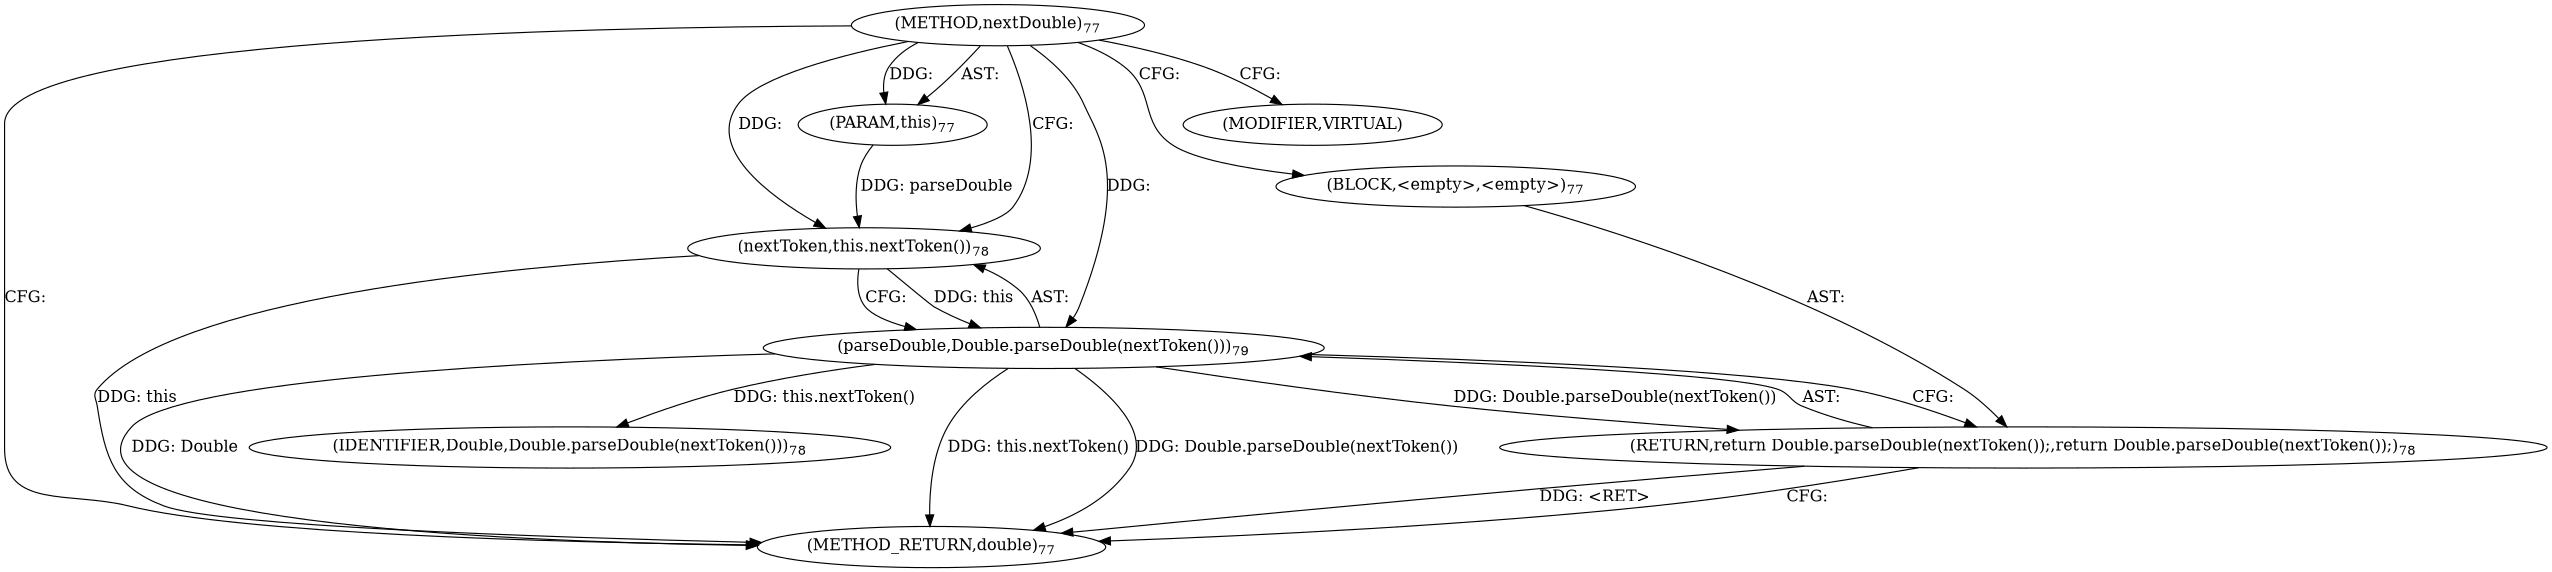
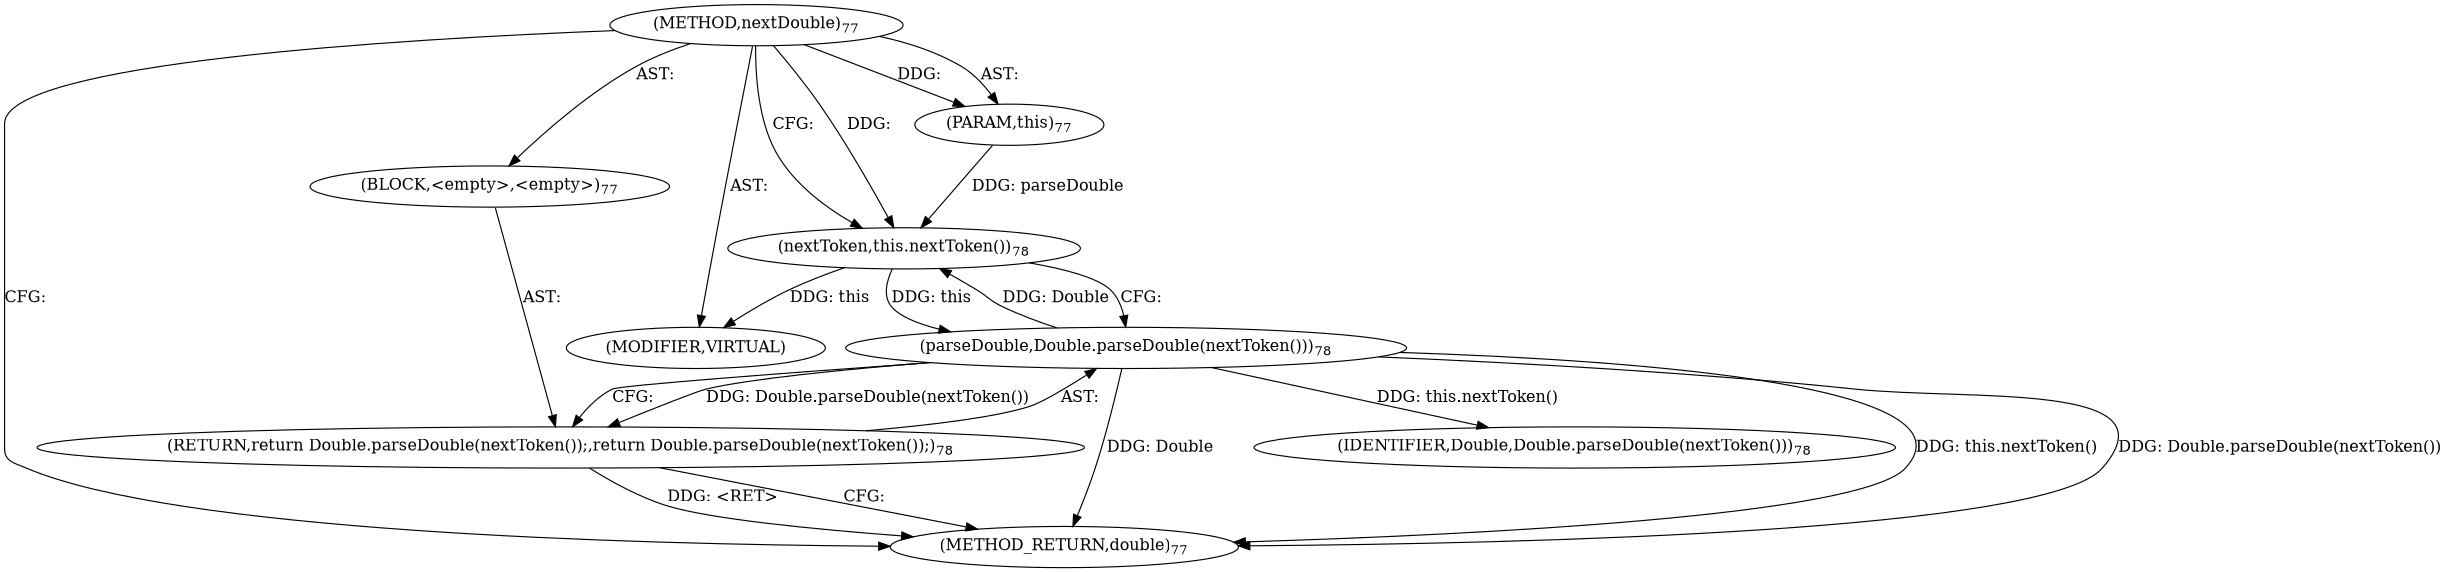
  digraph {
    n1 [label=<(METHOD,nextDouble)<SUB>77</SUB>>]
    n2 [label=<(PARAM,this)<SUB>77</SUB>>]
    n3 [label=<(BLOCK,&lt;empty&gt;,&lt;empty&gt;)<SUB>77</SUB>>]
-   n4 [label=<(parseDouble,Double.parseDouble(nextToken()))<SUB>79</SUB>>]
+   n4 [label=<(parseDouble,Double.parseDouble(nextToken()))<SUB>78</SUB>>]
    n5 [label=<(nextToken,this.nextToken())<SUB>78</SUB>>]
    n6 [label=<(MODIFIER,VIRTUAL)>]
    n7 [label=<(METHOD_RETURN,double)<SUB>77</SUB>>]
    n8 [label=<(RETURN,return Double.parseDouble(nextToken());,return Double.parseDouble(nextToken());)<SUB>78</SUB>>]
    n9 [label=<(IDENTIFIER,Double,Double.parseDouble(nextToken()))<SUB>78</SUB>>]
    n1 -> n2 [label="AST: "]
    n1 -> n2 [label="DDG: "]
-   n1 -> n3 [label="CFG: "]
-   n1 -> n4 [label="DDG: "]
+   n1 -> n3 [label="AST: "]
    n1 -> n5 [label="CFG: "]
    n1 -> n5 [label="DDG: "]
-   n1 -> n6 [label="CFG: "]
+   n1 -> n6 [label="AST: "]
    n1 -> n7 [label="CFG: "]
    n2 -> n5 [label="DDG: parseDouble"]
    n3 -> n8 [label="AST: "]
-   n4 -> n5 [label="AST: "]
+   n4 -> n5 [label="DDG: Double"]
    n4 -> n7 [label="DDG: Double"]
    n4 -> n7 [label="DDG: this.nextToken()"]
    n4 -> n7 [label="DDG: Double.parseDouble(nextToken())"]
    n4 -> n8 [label="CFG: "]
    n4 -> n8 [label="DDG: Double.parseDouble(nextToken())"]
    n4 -> n9 [label="DDG: this.nextToken()"]
    n5 -> n4 [label="CFG: "]
    n5 -> n4 [label="DDG: this"]
-   n5 -> n7 [label="DDG: this"]
+   n5 -> n6 [label="DDG: this"]
    n8 -> n4 [label="AST: "]
    n8 -> n7 [label="CFG: "]
    n8 -> n7 [label="DDG: &lt;RET&gt;"]
  }
